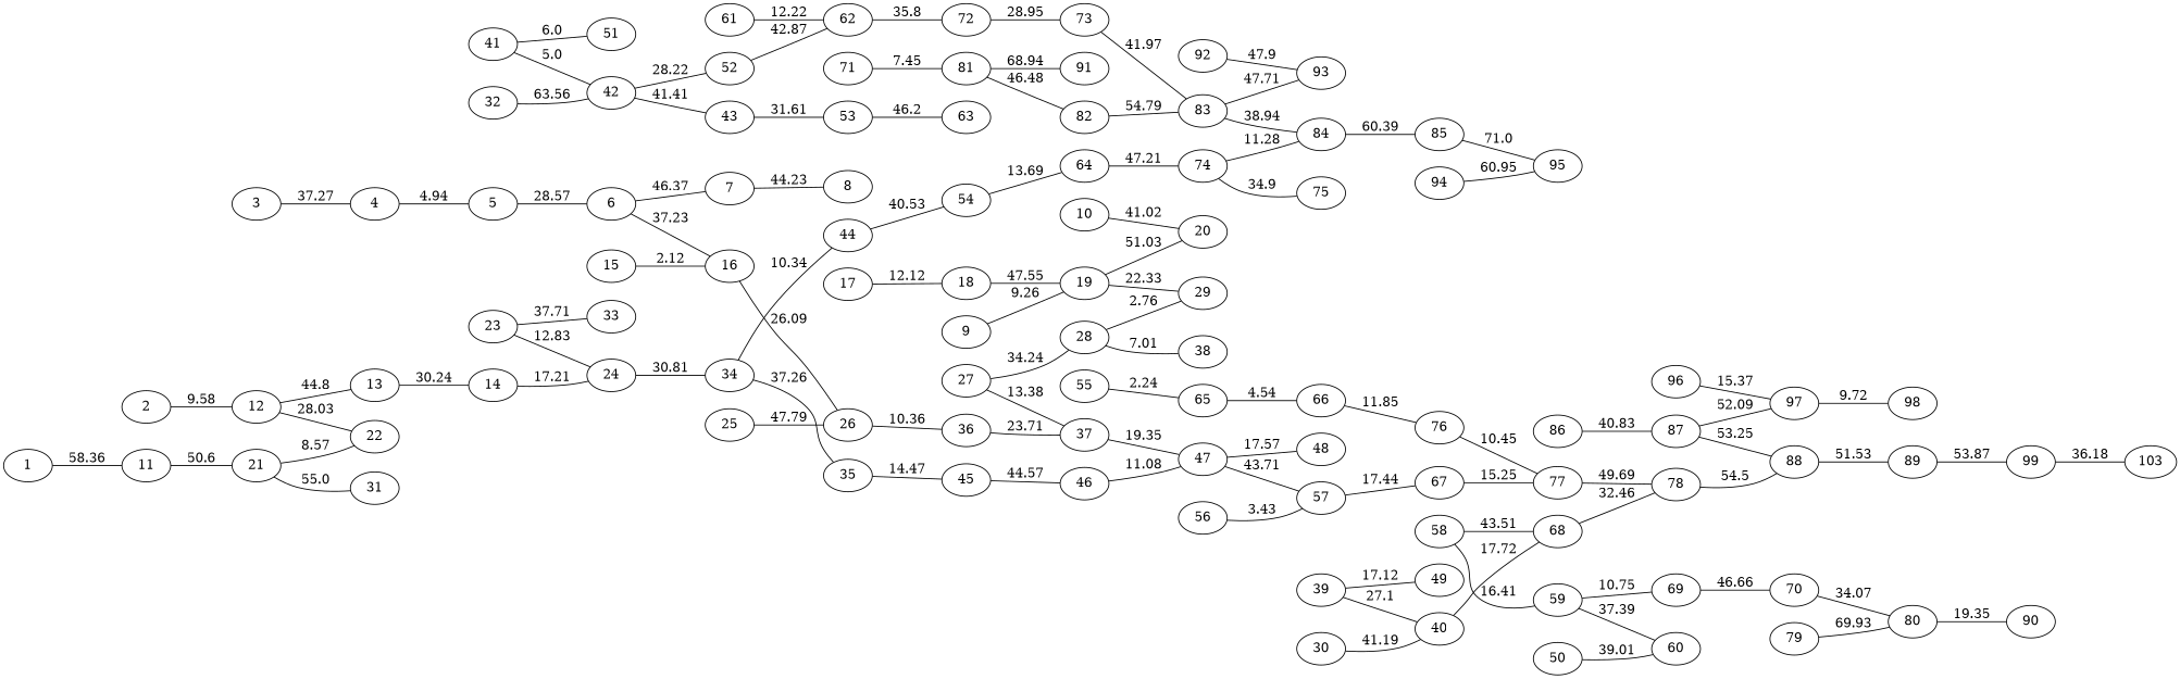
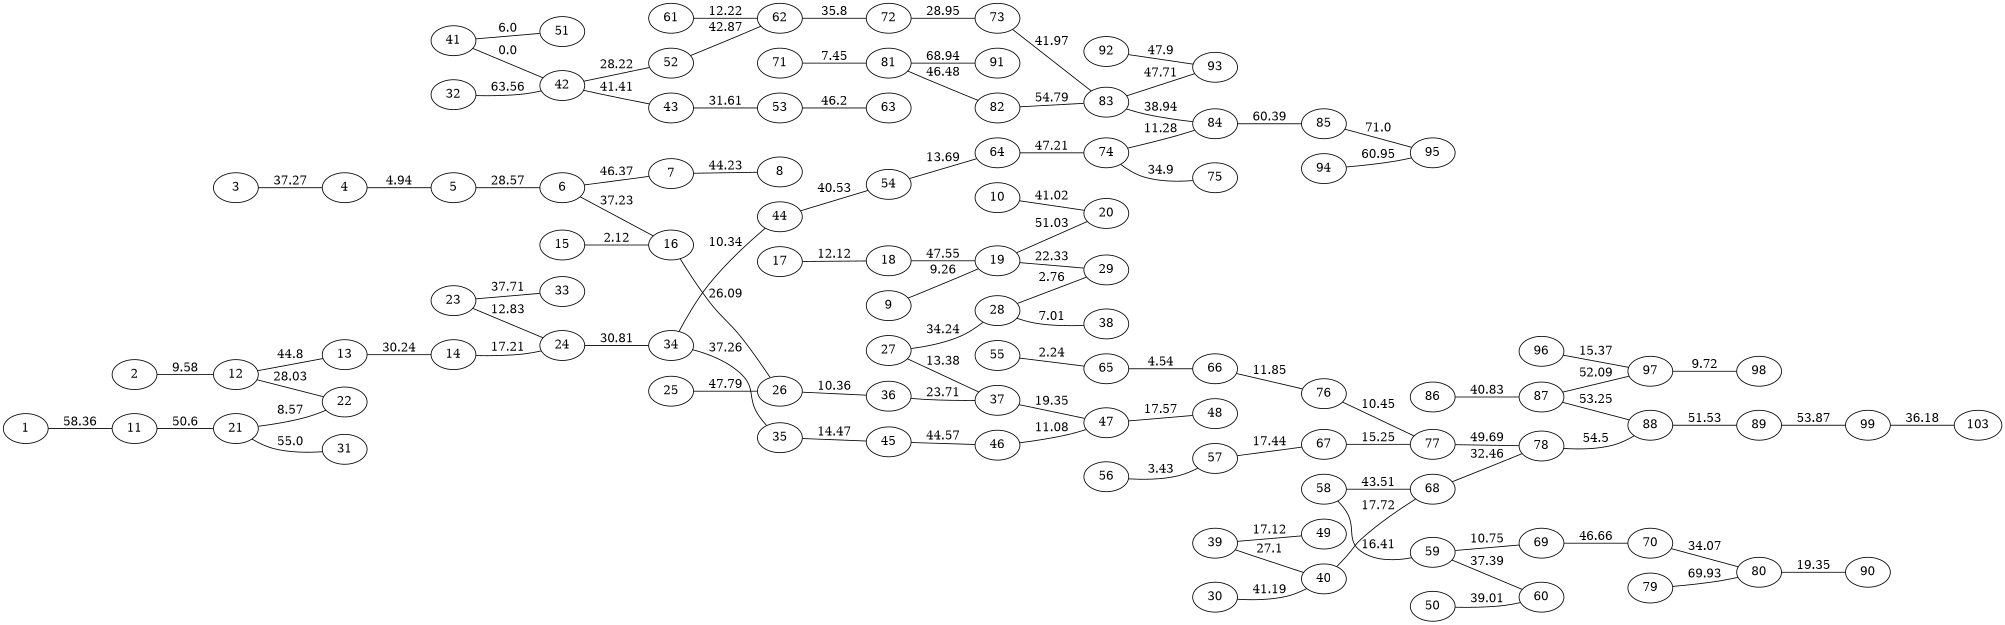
  graph {
    rankdir=LR
    92
    93
    83
    84
    85
    95
    74
    75
    73
    72
    62
    61
    52
    42
    43
    53
    41
    51
    63
    64
    54
    44
    34
    35
    45
    24
    23
    33
    14
    13
    46
    47
    48
    57
    67
    37
    27
    28
    29
    38
    36
    26
    16
    15
    19
    20
    9
    6
    7
    8
    5
    4
    3
    77
    56
    78
    88
    76
    66
    65
    55
    12
    22
    2
    21
    31
    18
    17
    25
    89
    68
    58
    59
    69
    60
    70
    80
    50
    40
    39
    49
    30
    90
    11
    10
    99
    n87 [label=103]
    87
    97
    98
    86
    96
    82
    81
    91
    71
    1
    32
    79
    94
    92 -- 93 [label=47.9]
    83 -- 93 [label=47.71]
    83 -- 84 [label=38.94]
    84 -- 85 [label=60.39]
    85 -- 95 [label=71.0]
    74 -- 84 [label=11.28]
    74 -- 75 [label=34.9]
    73 -- 83 [label=41.97]
    72 -- 73 [label=28.95]
    62 -- 72 [label=35.8]
    61 -- 62 [label=12.22]
    52 -- 62 [label=42.87]
    42 -- 52 [label=28.22]
    42 -- 43 [label=41.41]
    43 -- 53 [label=31.61]
    53 -- 63 [label=46.2]
-   41 -- 42 [label=5.0]
+   41 -- 42 [label=0.0]
    41 -- 51 [label=6.0]
    64 -- 74 [label=47.21]
    54 -- 64 [label=13.69]
    44 -- 54 [label=40.53]
    34 -- 44 [label=10.34]
    34 -- 35 [label=37.26]
    35 -- 45 [label=14.47]
    45 -- 46 [label=44.57]
    24 -- 34 [label=30.81]
    23 -- 24 [label=12.83]
    23 -- 33 [label=37.71]
    14 -- 24 [label=17.21]
    13 -- 14 [label=30.24]
    46 -- 47 [label=11.08]
    47 -- 48 [label=17.57]
-   47 -- 57 [label=43.71]
    57 -- 67 [label=17.44]
    67 -- 77 [label=15.25]
    37 -- 47 [label=19.35]
    27 -- 37 [label=13.38]
    27 -- 28 [label=34.24]
    28 -- 29 [label=2.76]
    28 -- 38 [label=7.01]
    36 -- 37 [label=23.71]
    26 -- 36 [label=10.36]
    16 -- 26 [label=26.09]
    15 -- 16 [label=2.12]
    19 -- 29 [label=22.33]
    19 -- 20 [label=51.03]
    9 -- 19 [label=9.26]
    6 -- 16 [label=37.23]
    6 -- 7 [label=46.37]
    7 -- 8 [label=44.23]
    5 -- 6 [label=28.57]
    4 -- 5 [label=4.94]
    3 -- 4 [label=37.27]
    77 -- 78 [label=49.69]
    56 -- 57 [label=3.43]
    78 -- 88 [label=54.5]
    88 -- 89 [label=51.53]
    76 -- 77 [label=10.45]
    66 -- 76 [label=11.85]
    65 -- 66 [label=4.54]
    55 -- 65 [label=2.24]
    12 -- 13 [label=44.8]
    12 -- 22 [label=28.03]
    2 -- 12 [label=9.58]
    21 -- 22 [label=8.57]
    21 -- 31 [label=55.0]
    18 -- 19 [label=47.55]
    17 -- 18 [label=12.12]
    25 -- 26 [label=47.79]
    89 -- 99 [label=53.87]
    68 -- 78 [label=32.46]
    58 -- 68 [label=43.51]
    58 -- 59 [label=16.41]
    59 -- 69 [label=10.75]
    59 -- 60 [label=37.39]
    69 -- 70 [label=46.66]
    70 -- 80 [label=34.07]
    80 -- 90 [label=19.35]
    50 -- 60 [label=39.01]
    40 -- 68 [label=17.72]
    39 -- 40 [label=27.1]
    39 -- 49 [label=17.12]
    30 -- 40 [label=41.19]
    11 -- 21 [label=50.6]
    10 -- 20 [label=41.02]
    99 -- n87 [label=36.18]
    87 -- 88 [label=53.25]
    87 -- 97 [label=52.09]
    97 -- 98 [label=9.72]
    86 -- 87 [label=40.83]
    96 -- 97 [label=15.37]
    82 -- 83 [label=54.79]
    81 -- 82 [label=46.48]
    81 -- 91 [label=68.94]
    71 -- 81 [label=7.45]
    1 -- 11 [label=58.36]
    32 -- 42 [label=63.56]
    79 -- 80 [label=69.93]
    94 -- 95 [label=60.95]
  }
